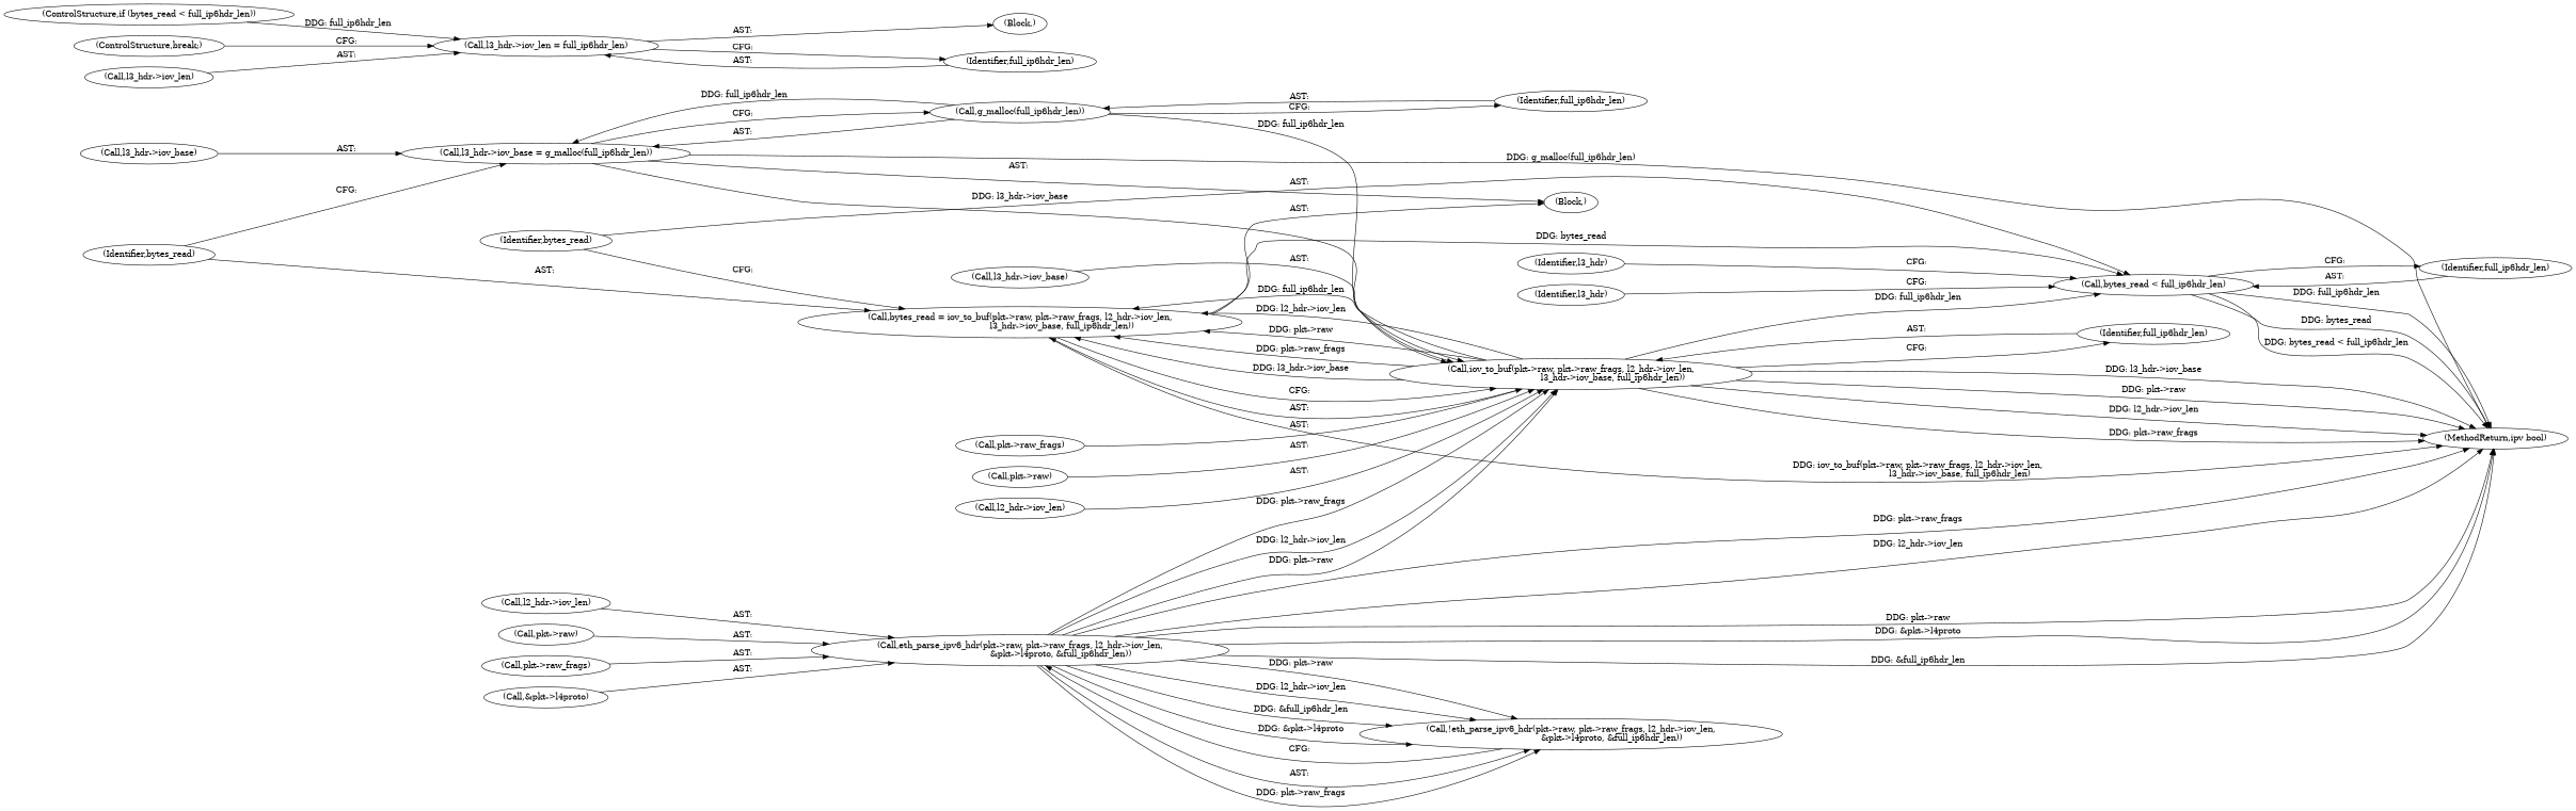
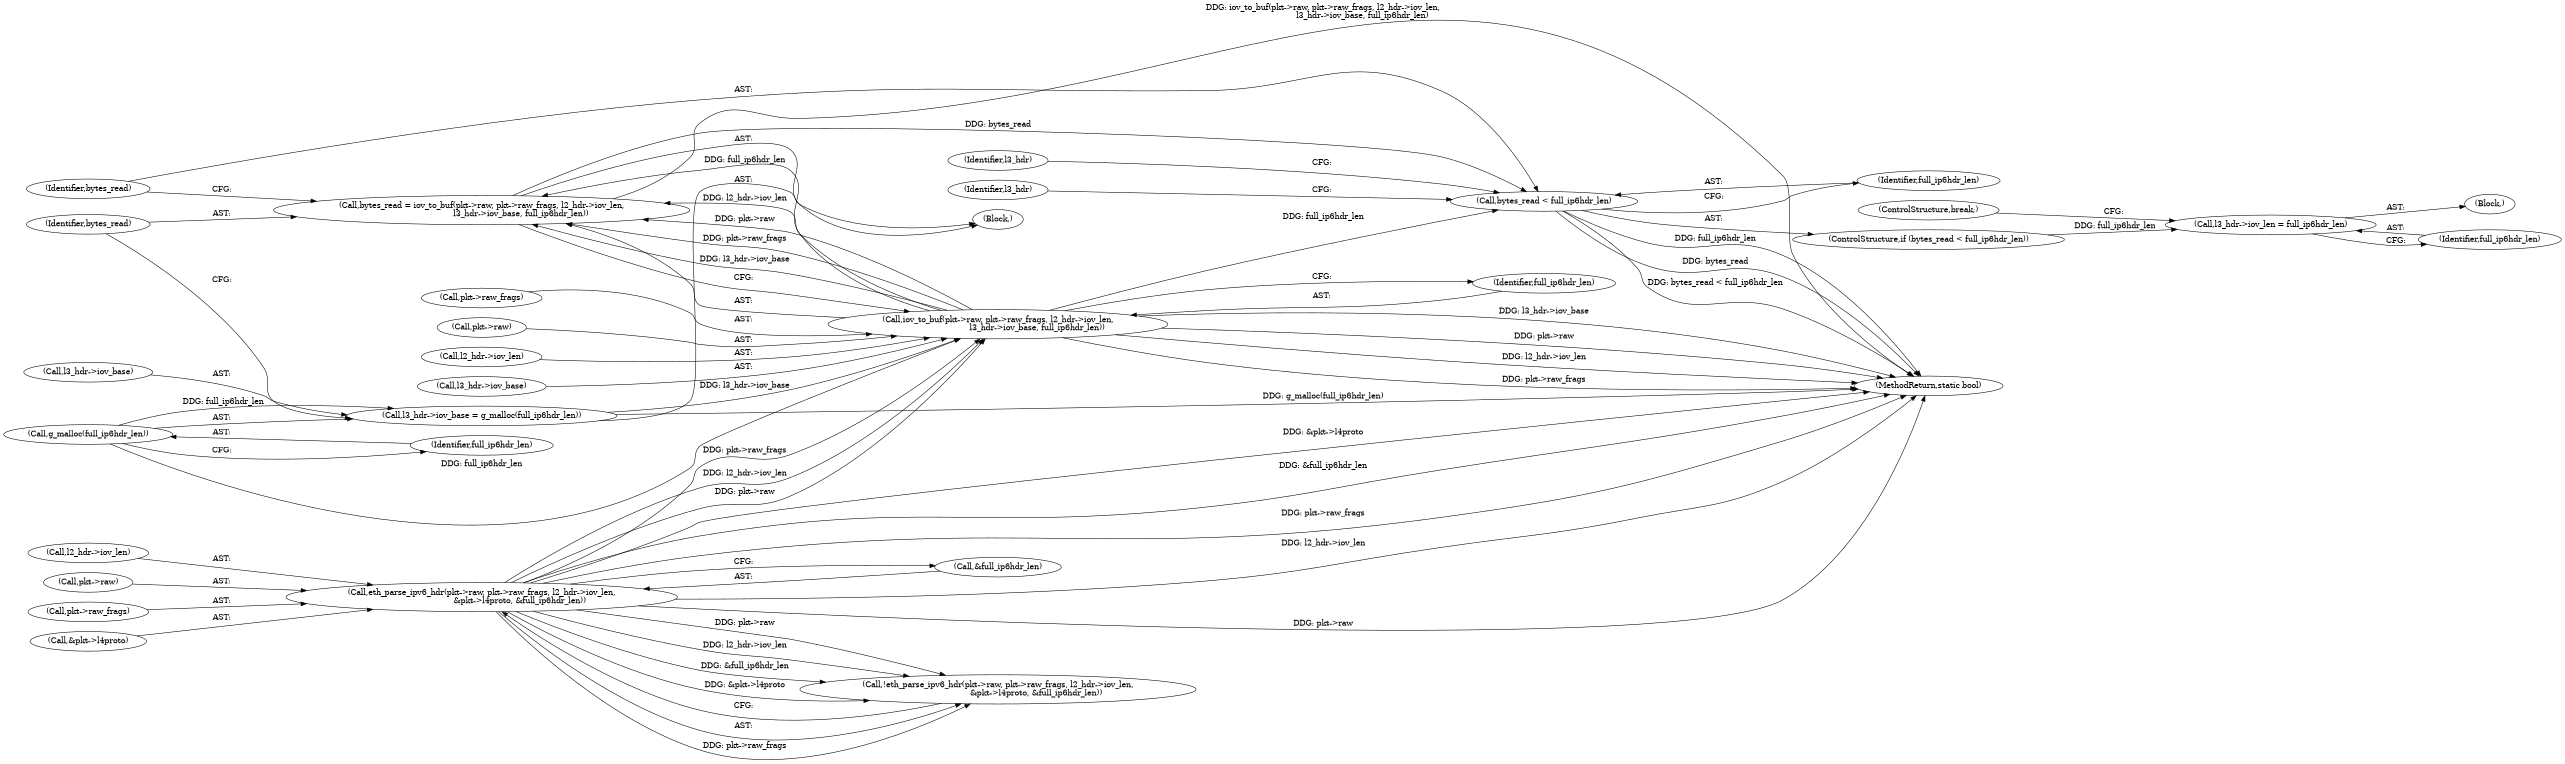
  digraph {
    rankdir=LR
    n1 [label="(Call,bytes_read < full_ip6hdr_len)"]
    n2 [label="(ControlStructure,if (bytes_read < full_ip6hdr_len))"]
    n3 [label="(Identifier,full_ip6hdr_len)"]
-   n4 [label="(MethodReturn,ipv bool)"]
+   n4 [label="(MethodReturn,static bool)"]
    n5 [label="(Call,l3_hdr->iov_len = full_ip6hdr_len)"]
    n6 [label="(Block,)"]
    n7 [label="(Identifier,full_ip6hdr_len)"]
    n8 [label="(Call,bytes_read = iov_to_buf(pkt->raw, pkt->raw_frags, l2_hdr->iov_len,\n                                l3_hdr->iov_base, full_ip6hdr_len))"]
    n9 [label="(Call,iov_to_buf(pkt->raw, pkt->raw_frags, l2_hdr->iov_len,\n                                l3_hdr->iov_base, full_ip6hdr_len))"]
    n10 [label="(Block,)"]
    n11 [label="(Identifier,full_ip6hdr_len)"]
    n12 [label="(Call,eth_parse_ipv6_hdr(pkt->raw, pkt->raw_frags, l2_hdr->iov_len,\n                               &pkt->l4proto, &full_ip6hdr_len))"]
    n13 [label="(Call,!eth_parse_ipv6_hdr(pkt->raw, pkt->raw_frags, l2_hdr->iov_len,\n                               &pkt->l4proto, &full_ip6hdr_len))"]
+   n14 [label="(Call,&full_ip6hdr_len)"]
    n15 [label="(Call,l3_hdr->iov_base = g_malloc(full_ip6hdr_len))"]
    n16 [label="(Call,g_malloc(full_ip6hdr_len))"]
    n17 [label="(Identifier,full_ip6hdr_len)"]
    n18 [label="(Identifier,l3_hdr)"]
    n19 [label="(Call,l2_hdr->iov_len)"]
    n20 [label="(Identifier,bytes_read)"]
    n21 [label="(Call,pkt->raw_frags)"]
    n22 [label="(Call,l3_hdr->iov_base)"]
    n23 [label="(Call,pkt->raw)"]
    n24 [label="(ControlStructure,break;)"]
    n25 [label="(Call,l2_hdr->iov_len)"]
    n26 [label="(Call,pkt->raw)"]
    n27 [label="(Call,pkt->raw_frags)"]
    n28 [label="(Identifier,l3_hdr)"]
    n29 [label="(Call,&pkt->l4proto)"]
    n30 [label="(Identifier,bytes_read)"]
    n31 [label="(Call,l3_hdr->iov_base)"]
-   n32 [label="(Call,l3_hdr->iov_len)"]
+   n1 -> n2 [label="AST: "]
    n1 -> n3 [label="CFG: "]
    n1 -> n4 [label="DDG: full_ip6hdr_len"]
    n1 -> n4 [label="DDG: bytes_read"]
    n1 -> n4 [label="DDG: bytes_read < full_ip6hdr_len"]
    n2 -> n5 [label="DDG: full_ip6hdr_len"]
    n3 -> n1 [label="AST: "]
    n5 -> n6 [label="AST: "]
    n5 -> n7 [label="CFG: "]
    n7 -> n5 [label="AST: "]
    n8 -> n1 [label="DDG: bytes_read"]
    n8 -> n4 [label="DDG: iov_to_buf(pkt->raw, pkt->raw_frags, l2_hdr->iov_len,\n                                l3_hdr->iov_base, full_ip6hdr_len)"]
    n8 -> n9 [label="CFG: "]
    n8 -> n10 [label="AST: "]
    n9 -> n1 [label="DDG: full_ip6hdr_len"]
    n9 -> n4 [label="DDG: pkt->raw"]
    n9 -> n4 [label="DDG: l2_hdr->iov_len"]
    n9 -> n4 [label="DDG: pkt->raw_frags"]
    n9 -> n4 [label="DDG: l3_hdr->iov_base"]
    n9 -> n8 [label="AST: "]
    n9 -> n8 [label="DDG: full_ip6hdr_len"]
    n9 -> n8 [label="DDG: l2_hdr->iov_len"]
    n9 -> n8 [label="DDG: pkt->raw"]
    n9 -> n8 [label="DDG: pkt->raw_frags"]
    n9 -> n8 [label="DDG: l3_hdr->iov_base"]
    n9 -> n11 [label="CFG: "]
    n11 -> n9 [label="AST: "]
    n12 -> n4 [label="DDG: pkt->raw"]
    n12 -> n4 [label="DDG: &pkt->l4proto"]
    n12 -> n4 [label="DDG: &full_ip6hdr_len"]
    n12 -> n4 [label="DDG: pkt->raw_frags"]
    n12 -> n4 [label="DDG: l2_hdr->iov_len"]
    n12 -> n9 [label="DDG: pkt->raw"]
    n12 -> n9 [label="DDG: pkt->raw_frags"]
    n12 -> n9 [label="DDG: l2_hdr->iov_len"]
    n12 -> n13 [label="AST: "]
    n12 -> n13 [label="DDG: pkt->raw_frags"]
    n12 -> n13 [label="DDG: pkt->raw"]
    n12 -> n13 [label="DDG: l2_hdr->iov_len"]
    n12 -> n13 [label="DDG: &full_ip6hdr_len"]
    n12 -> n13 [label="DDG: &pkt->l4proto"]
+   n12 -> n14 [label="CFG: "]
    n13 -> n12 [label="CFG: "]
+   n14 -> n12 [label="AST: "]
    n15 -> n4 [label="DDG: g_malloc(full_ip6hdr_len)"]
    n15 -> n9 [label="DDG: l3_hdr->iov_base"]
    n15 -> n10 [label="AST: "]
-   n15 -> n16 [label="CFG: "]
    n16 -> n9 [label="DDG: full_ip6hdr_len"]
    n16 -> n15 [label="AST: "]
    n16 -> n15 [label="DDG: full_ip6hdr_len"]
    n16 -> n17 [label="CFG: "]
    n17 -> n16 [label="AST: "]
    n18 -> n1 [label="CFG: "]
    n19 -> n12 [label="AST: "]
    n20 -> n8 [label="AST: "]
    n20 -> n15 [label="CFG: "]
    n21 -> n9 [label="AST: "]
    n22 -> n15 [label="AST: "]
    n23 -> n9 [label="AST: "]
    n24 -> n5 [label="CFG: "]
    n25 -> n9 [label="AST: "]
    n26 -> n12 [label="AST: "]
    n27 -> n12 [label="AST: "]
    n28 -> n1 [label="CFG: "]
    n29 -> n12 [label="AST: "]
    n30 -> n1 [label="AST: "]
    n30 -> n8 [label="CFG: "]
    n31 -> n9 [label="AST: "]
-   n32 -> n5 [label="AST: "]
  }
